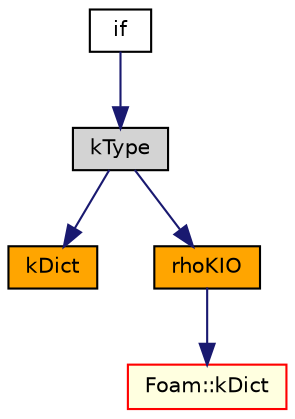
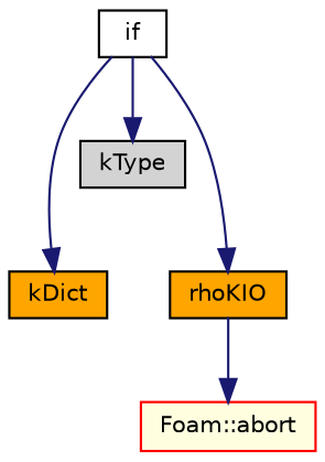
  digraph {
    rankdir=TB
    node [color=black fillcolor=orange fontname=Helvetica fontsize=10 shape=record style=filled]
    edge [color=midnightblue fontname=Helvetica fontsize=10 labelfontname=Helvetica labelfontsize=10 style=solid]
    n1 [fillcolor=white fontcolor=black height=0.2 label=if width=0.4]
    n2 [height=0.2 label=kDict width=0.4]
    n3 [fillcolor=lightgrey height=0.2 label=kType width=0.4]
    n4 [height=0.2 label=rhoKIO width=0.4]
-   n5 [color=red fillcolor=lightyellow height=0.2 label="Foam::kDict" width=0.4]
-   n3 -> n2
+   n5 [color=red fillcolor=lightyellow height=0.2 label="Foam::abort" width=0.4]
+   n1 -> n2
    n1 -> n3
-   n3 -> n4
+   n1 -> n4
    n4 -> n5
  }
